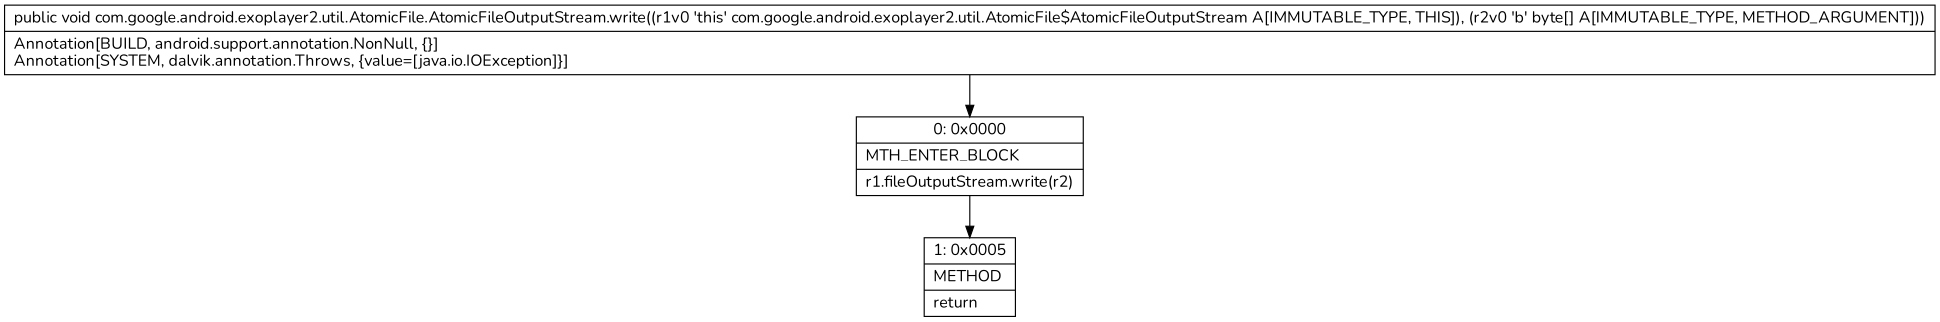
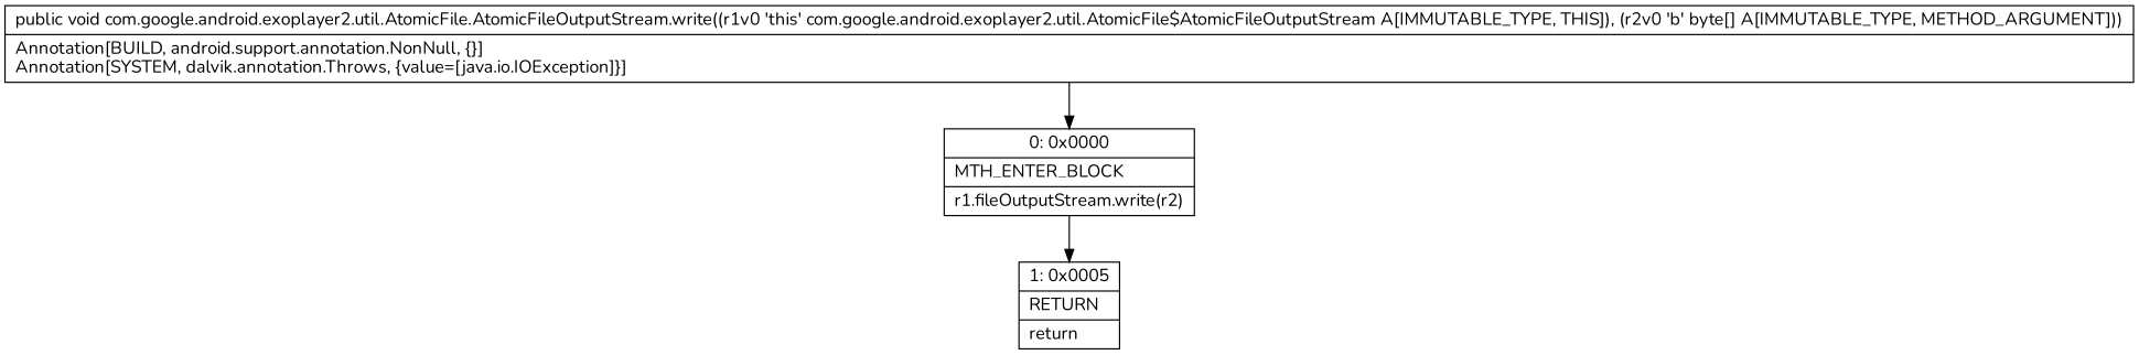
  digraph {
    fontname=Nunito
    node [shape=record fontname=Nunito]
    edge [fontname=Nunito]
    n1 [label="{0\:\ 0x0000|MTH_ENTER_BLOCK\l|r1.fileOutputStream.write(r2)\l}"]
-   n2 [label="{1\:\ 0x0005|METHOD\l|return\l}"]
+   n2 [label="{1\:\ 0x0005|RETURN\l|return\l}"]
    n3 [label="{public void com.google.android.exoplayer2.util.AtomicFile.AtomicFileOutputStream.write((r1v0 'this' com.google.android.exoplayer2.util.AtomicFile$AtomicFileOutputStream A[IMMUTABLE_TYPE, THIS]), (r2v0 'b' byte[] A[IMMUTABLE_TYPE, METHOD_ARGUMENT]))  | Annotation[BUILD, android.support.annotation.NonNull, \{\}]\lAnnotation[SYSTEM, dalvik.annotation.Throws, \{value=[java.io.IOException]\}]\l}"]
    n1 -> n2
    n3 -> n1
  }
